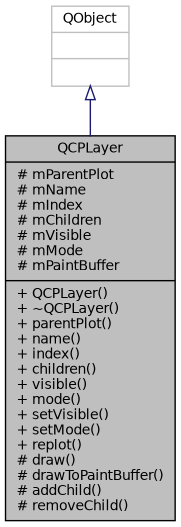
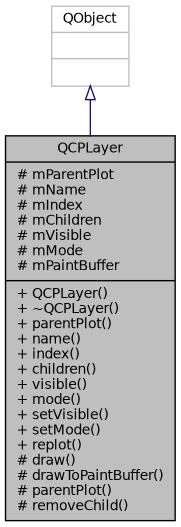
  digraph {
    node [fontname=Helvetica fontsize=10 shape=record style=filled]
-   n1 [color=black fillcolor=grey75 fontcolor=black height=0.2 label="{QCPLayer\n|# mParentPlot\l# mName\l# mIndex\l# mChildren\l# mVisible\l# mMode\l# mPaintBuffer\l|+ QCPLayer()\l+ ~QCPLayer()\l+ parentPlot()\l+ name()\l+ index()\l+ children()\l+ visible()\l+ mode()\l+ setVisible()\l+ setMode()\l+ replot()\l# draw()\l# drawToPaintBuffer()\l# addChild()\l# removeChild()\l}" width=0.4]
+   n1 [color=black fillcolor=grey75 fontcolor=black height=0.2 label="{QCPLayer\n|# mParentPlot\l# mName\l# mIndex\l# mChildren\l# mVisible\l# mMode\l# mPaintBuffer\l|+ QCPLayer()\l+ ~QCPLayer()\l+ parentPlot()\l+ name()\l+ index()\l+ children()\l+ visible()\l+ mode()\l+ setVisible()\l+ setMode()\l+ replot()\l# draw()\l# drawToPaintBuffer()\l# parentPlot()\l# removeChild()\l}" width=0.4]
    n2 [color=grey75 fillcolor=white height=0.2 label="{QObject\n||}" width=0.4]
    n2 -> n1 [arrowtail=onormal color=midnightblue dir=back fontname=Helvetica fontsize=10 labelfontname=Helvetica labelfontsize=10 style=solid]
  }
